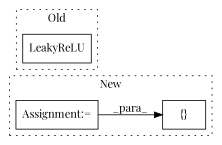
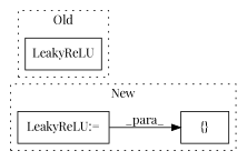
  digraph {
    rankdir=LR
    fontname="Playfair Display"
    node [shape=box fontname="Playfair Display"]
    n1 [a=4 l="1,1" label="{}" s="16657,16671"]
-   n2 [a=7 l=1 label="Assignment:=" s=16474]
+   n2 [a=7 l=1 label="LeakyReLU:=" s=16474]
    n3 [a=32 l="10,1" label=LeakyReLU s="15405,15423"]
    subgraph cluster_1 {
      label=New
      style=dotted
      n1
      n2
    }
    subgraph cluster_2 {
      label=Old
      style=dotted
      n3
    }
    n2 -> n1 [label=_para_ fontname="Playfair Display"]
  }
